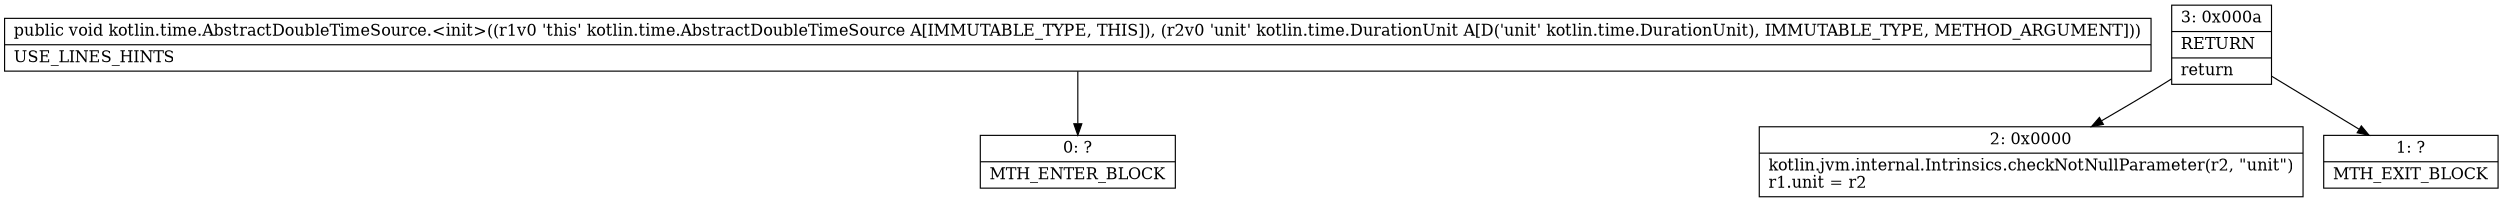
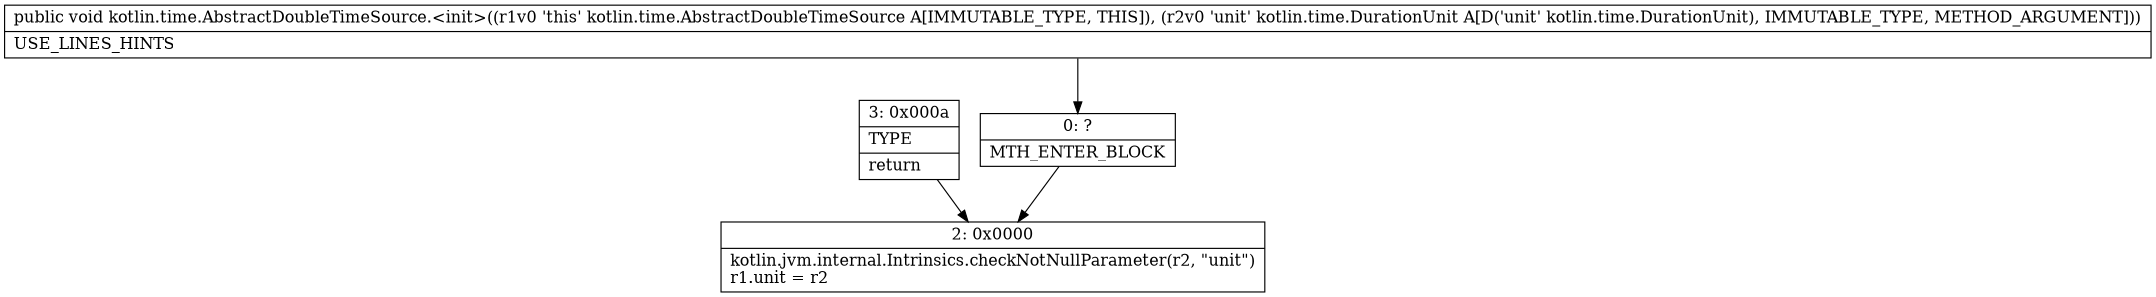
  digraph {
    node [shape=record]
    n1 [label="{0\:\ ?|MTH_ENTER_BLOCK\l}"]
    n2 [label="{2\:\ 0x0000|kotlin.jvm.internal.Intrinsics.checkNotNullParameter(r2, \"unit\")\lr1.unit = r2\l}"]
-   n3 [label="{3\:\ 0x000a|RETURN\l|return\l}"]
-   n4 [label="{1\:\ ?|MTH_EXIT_BLOCK\l}"]
+   n3 [label="{3\:\ 0x000a|TYPE\l|return\l}"]
    n5 [label="{public void kotlin.time.AbstractDoubleTimeSource.\<init\>((r1v0 'this' kotlin.time.AbstractDoubleTimeSource A[IMMUTABLE_TYPE, THIS]), (r2v0 'unit' kotlin.time.DurationUnit A[D('unit' kotlin.time.DurationUnit), IMMUTABLE_TYPE, METHOD_ARGUMENT]))  | USE_LINES_HINTS\l}"]
+   n1 -> n2
    n3 -> n2
-   n3 -> n4
    n5 -> n1
  }
